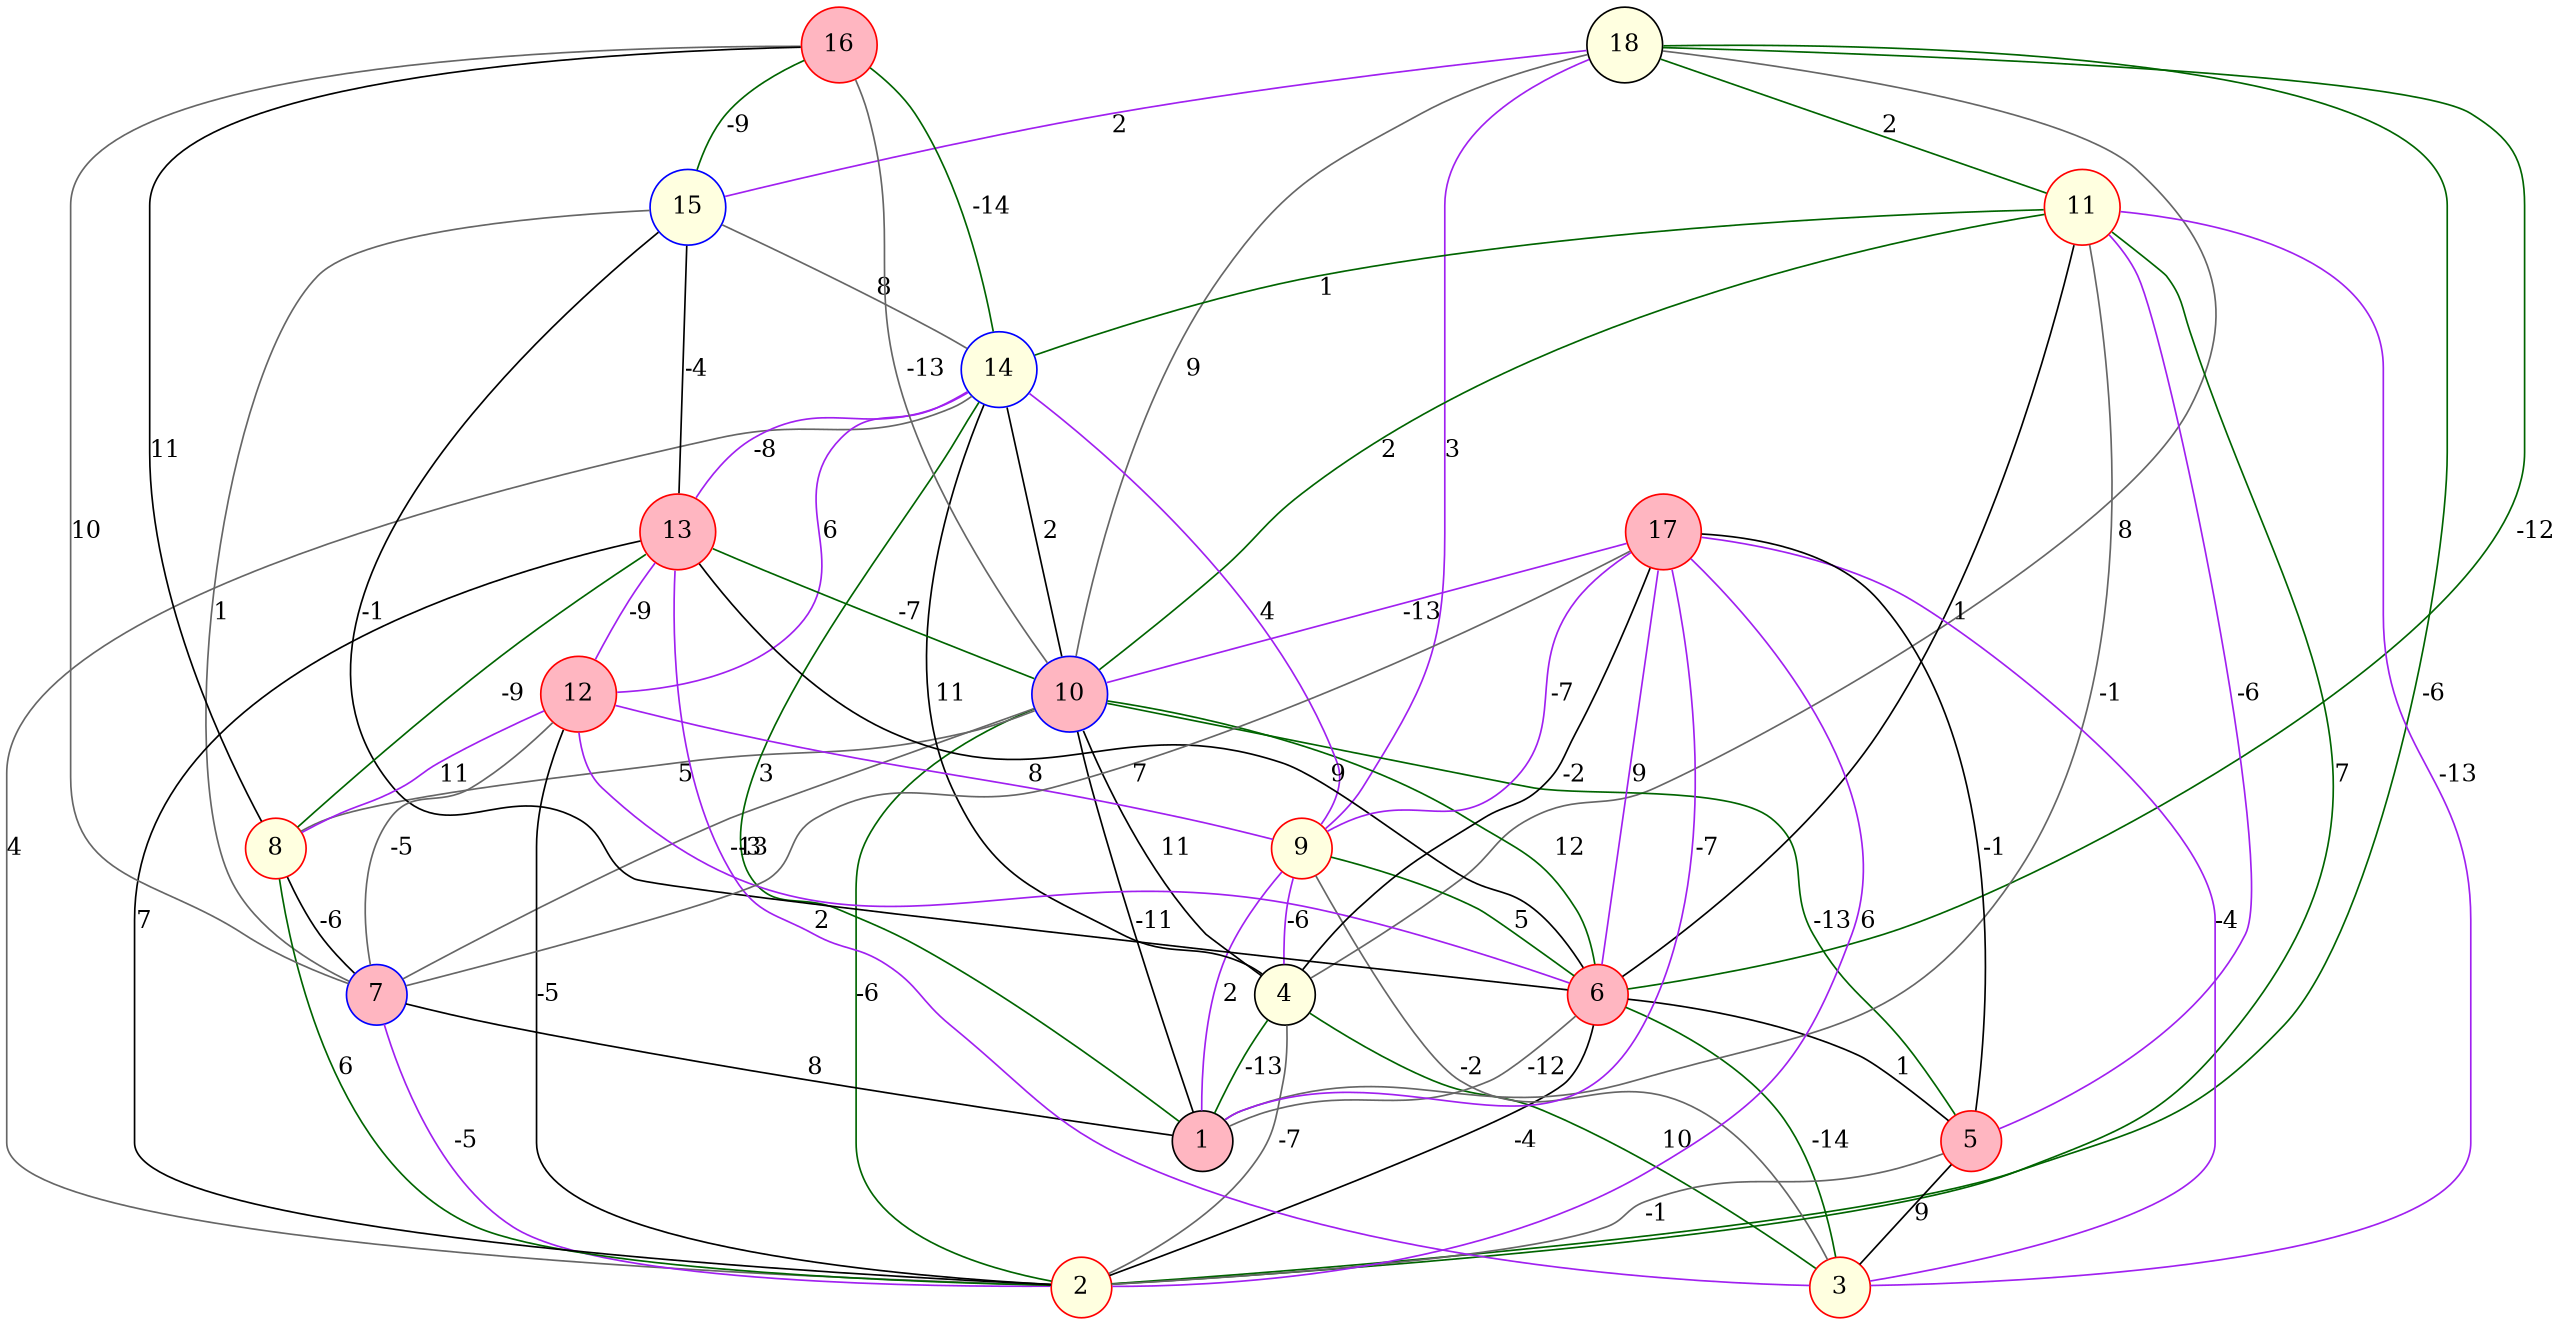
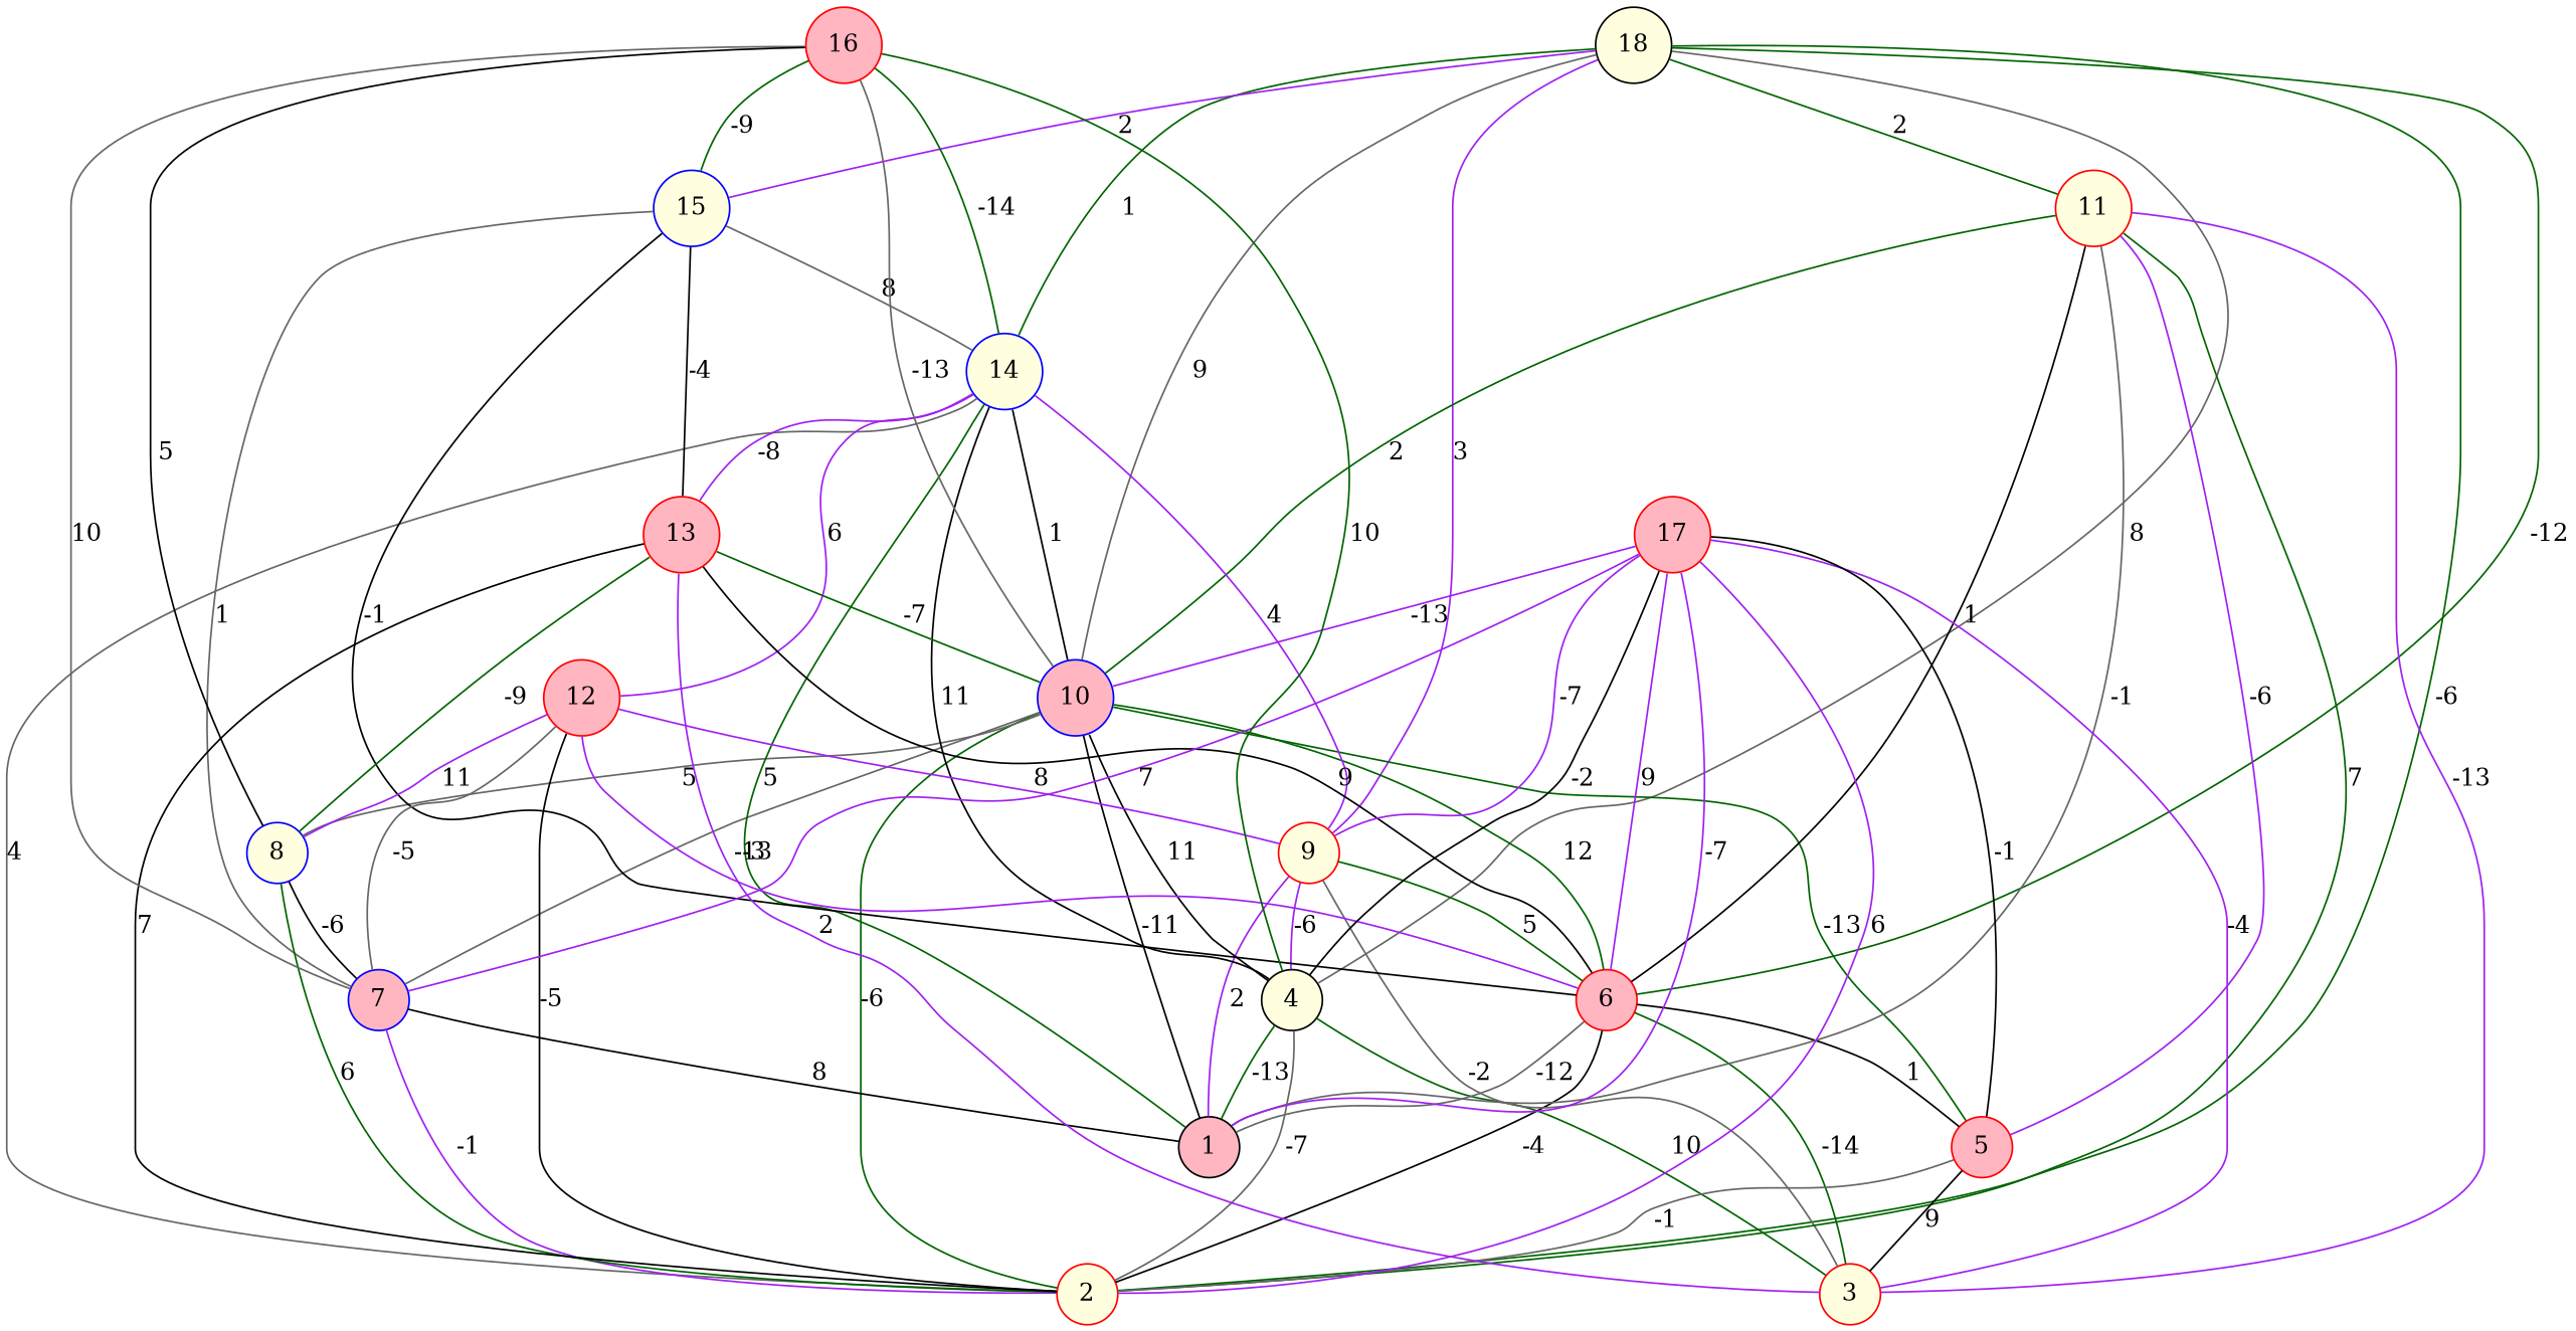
  graph {
    fontname="Helvetica,Arial,sans-serif"
    node [color=red fillcolor=lightyellow shape=circle style=filled]
    edge [color=purple]
    18 [color=black]
    2
    4 [color=black]
    6 [fillcolor=lightpink]
    9
    10 [color=blue fillcolor=lightpink]
    11
    14 [color=blue]
    15 [color=blue]
    1 [color=black fillcolor=lightpink]
    3
    5 [fillcolor=lightpink]
    7 [color=blue fillcolor=lightpink]
-   8
+   8 [color=blue]
    13 [fillcolor=lightpink]
    12 [fillcolor=lightpink]
    17 [fillcolor=lightpink]
    16 [fillcolor=lightpink]
    18 -- 2 [color=darkgreen label=-6]
    18 -- 4 [color=gray40 label=8]
    18 -- 6 [color=darkgreen label=-12]
    18 -- 9 [label=3]
    18 -- 10 [color=gray40 label=9]
    18 -- 11 [color=darkgreen label=2]
-   11 -- 14 [color=darkgreen label=1]
+   18 -- 14 [color=darkgreen label=1]
    18 -- 15 [label=2]
    4 -- 2 [color=gray40 label=-7]
    4 -- 1 [color=darkgreen label=-13]
    4 -- 3 [color=darkgreen label=10]
    6 -- 2 [color=black label=-4]
    6 -- 1 [color=gray40 label=-12]
    6 -- 3 [color=darkgreen label=-14]
    6 -- 5 [color=black label=1]
    9 -- 4 [label=-6]
    9 -- 6 [color=darkgreen label=5]
    9 -- 1 [label=2]
    9 -- 3 [color=gray40 label=-2]
    10 -- 2 [color=darkgreen label=-6]
    10 -- 4 [color=black label=11]
    10 -- 6 [color=darkgreen label=12]
    10 -- 1 [color=black label=-11]
    10 -- 5 [color=darkgreen label=-13]
    10 -- 7 [color=gray40 label=-13]
    10 -- 8 [color=gray40 label=5]
    11 -- 2 [color=darkgreen label=7]
    11 -- 6 [color=black label=1]
    11 -- 10 [color=darkgreen label=2]
    11 -- 1 [color=gray40 label=-1]
    11 -- 3 [label=-13]
    11 -- 5 [label=-6]
    14 -- 2 [color=gray40 label=4]
    14 -- 4 [color=black label=11]
    14 -- 9 [label=4]
-   14 -- 10 [color=black label=2]
-   14 -- 1 [color=darkgreen label=3]
+   14 -- 10 [color=black label=1]
+   14 -- 1 [color=darkgreen label=5]
    14 -- 13 [label=-8]
    14 -- 12 [label=6]
    15 -- 6 [color=black label=-1]
    15 -- 14 [color=gray40 label=8]
    15 -- 7 [color=gray40 label=1]
    15 -- 13 [color=black label=-4]
    5 -- 2 [color=gray40 label=-1]
    5 -- 3 [color=black label=9]
-   7 -- 2 [label=-5]
+   7 -- 2 [label=-1]
    7 -- 1 [color=black label=8]
    8 -- 2 [color=darkgreen label=6]
    8 -- 7 [color=black label=-6]
    13 -- 2 [color=black label=7]
    13 -- 6 [color=black label=9]
    13 -- 10 [color=darkgreen label=-7]
    13 -- 3 [label=2]
    13 -- 8 [color=darkgreen label=-9]
-   13 -- 12 [label=-9]
    12 -- 2 [color=black label=-5]
    12 -- 6 [label=-3]
    12 -- 9 [label=8]
    12 -- 7 [color=gray40 label=-5]
    12 -- 8 [label=11]
    17 -- 2 [label=6]
    17 -- 4 [color=black label=-2]
    17 -- 6 [label=9]
    17 -- 9 [label=-7]
    17 -- 10 [label=-13]
    17 -- 1 [label=-7]
    17 -- 3 [label=-4]
    17 -- 5 [color=black label=-1]
-   17 -- 7 [color=gray40 label=7]
+   17 -- 7 [label=7]
+   16 -- 4 [color=darkgreen label=10]
    16 -- 10 [color=gray40 label=-13]
    16 -- 14 [color=darkgreen label=-14]
    16 -- 15 [color=darkgreen label=-9]
    16 -- 7 [color=gray40 label=10]
-   16 -- 8 [color=black label=11]
+   16 -- 8 [color=black label=5]
  }
